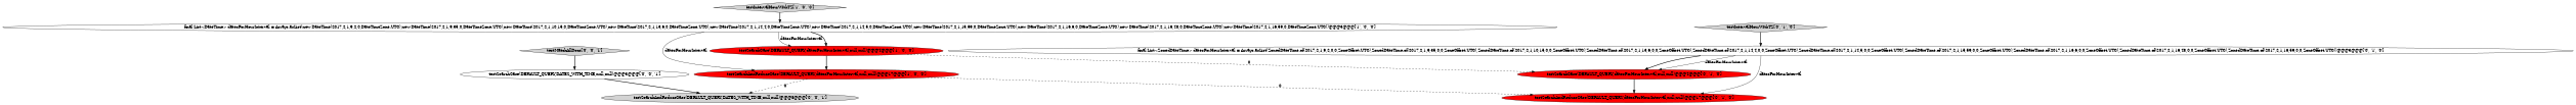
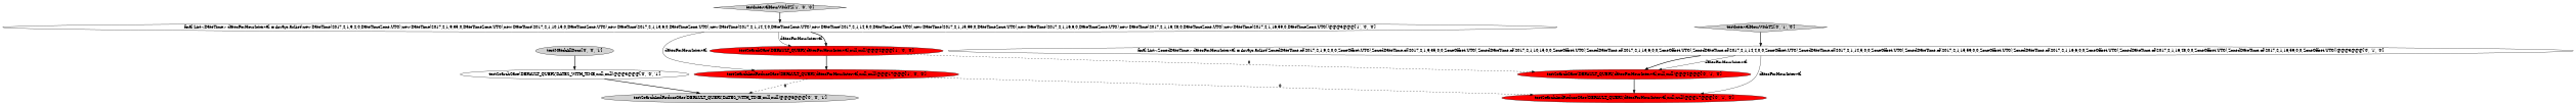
  digraph {
    node [fillcolor=red shape=ellipse style=filled]
    edge [style=bold]
    n1 [label="testSearchAndReduceCase(DEFAULT_QUERY,datesForHourInterval,null,null)@@@17@@@['1', '0', '0']"]
    n2 [fillcolor=lightgray label="testSearchAndReduceCase(DEFAULT_QUERY,DATES_WITH_TIME,null,null)@@@8@@@['0', '0', '1']"]
    n3 [label="testSearchAndReduceCase(DEFAULT_QUERY,datesForHourInterval,null,null)@@@17@@@['0', '1', '0']"]
    n4 [fillcolor=white label="testSearchCase(DEFAULT_QUERY,DATES_WITH_TIME,null,null)@@@3@@@['0', '0', '1']"]
    n5 [fillcolor=white label="final List<ZonedDateTime> datesForHourInterval = Arrays.asList(ZonedDateTime.of(2017,2,1,9,2,0,0,ZoneOffset.UTC),ZonedDateTime.of(2017,2,1,9,35,0,0,ZoneOffset.UTC),ZonedDateTime.of(2017,2,1,10,15,0,0,ZoneOffset.UTC),ZonedDateTime.of(2017,2,1,13,6,0,0,ZoneOffset.UTC),ZonedDateTime.of(2017,2,1,14,4,0,0,ZoneOffset.UTC),ZonedDateTime.of(2017,2,1,14,5,0,0,ZoneOffset.UTC),ZonedDateTime.of(2017,2,1,15,59,0,0,ZoneOffset.UTC),ZonedDateTime.of(2017,2,1,16,6,0,0,ZoneOffset.UTC),ZonedDateTime.of(2017,2,1,16,48,0,0,ZoneOffset.UTC),ZonedDateTime.of(2017,2,1,16,59,0,0,ZoneOffset.UTC))@@@3@@@['0', '1', '0']"]
    n6 [label="testSearchCase(DEFAULT_QUERY,datesForHourInterval,null,null)@@@4@@@['0', '1', '0']"]
-   n7 [fillcolor=lightgray label="testMatchAllDocs['0', '0', '1']" shape=diamond]
+   n7 [fillcolor=lightgray label="testMatchAllDocs['0', '0', '1']"]
    n8 [fillcolor=lightgray label="testIntervalHourWithTZ['1', '0', '0']" shape=diamond]
    n9 [fillcolor=white label="final List<DateTime> datesForHourInterval = Arrays.asList(new DateTime(2017,2,1,9,2,0,DateTimeZone.UTC),new DateTime(2017,2,1,9,35,0,DateTimeZone.UTC),new DateTime(2017,2,1,10,15,0,DateTimeZone.UTC),new DateTime(2017,2,1,13,6,0,DateTimeZone.UTC),new DateTime(2017,2,1,14,4,0,DateTimeZone.UTC),new DateTime(2017,2,1,14,5,0,DateTimeZone.UTC),new DateTime(2017,2,1,15,59,0,DateTimeZone.UTC),new DateTime(2017,2,1,16,6,0,DateTimeZone.UTC),new DateTime(2017,2,1,16,48,0,DateTimeZone.UTC),new DateTime(2017,2,1,16,59,0,DateTimeZone.UTC))@@@3@@@['1', '0', '0']"]
    n10 [label="testSearchCase(DEFAULT_QUERY,datesForHourInterval,null,null)@@@4@@@['1', '0', '0']"]
    n11 [fillcolor=lightgray label="testIntervalHourWithTZ['0', '1', '0']" shape=diamond]
    n1 -> n2 [label=0 style=dashed]
    n1 -> n3 [label=0 style=dashed]
    n4 -> n2
    n5 -> n3 [label=datesForHourInterval style=solid]
    n5 -> n6
    n5 -> n6 [label=datesForHourInterval style=solid]
    n6 -> n3
    n7 -> n4
    n8 -> n9
    n9 -> n1 [label=datesForHourInterval style=solid]
    n9 -> n10 [label=datesForHourInterval style=solid]
    n9 -> n10
    n10 -> n1
    n10 -> n6 [label=0 style=dashed]
    n11 -> n5
  }
